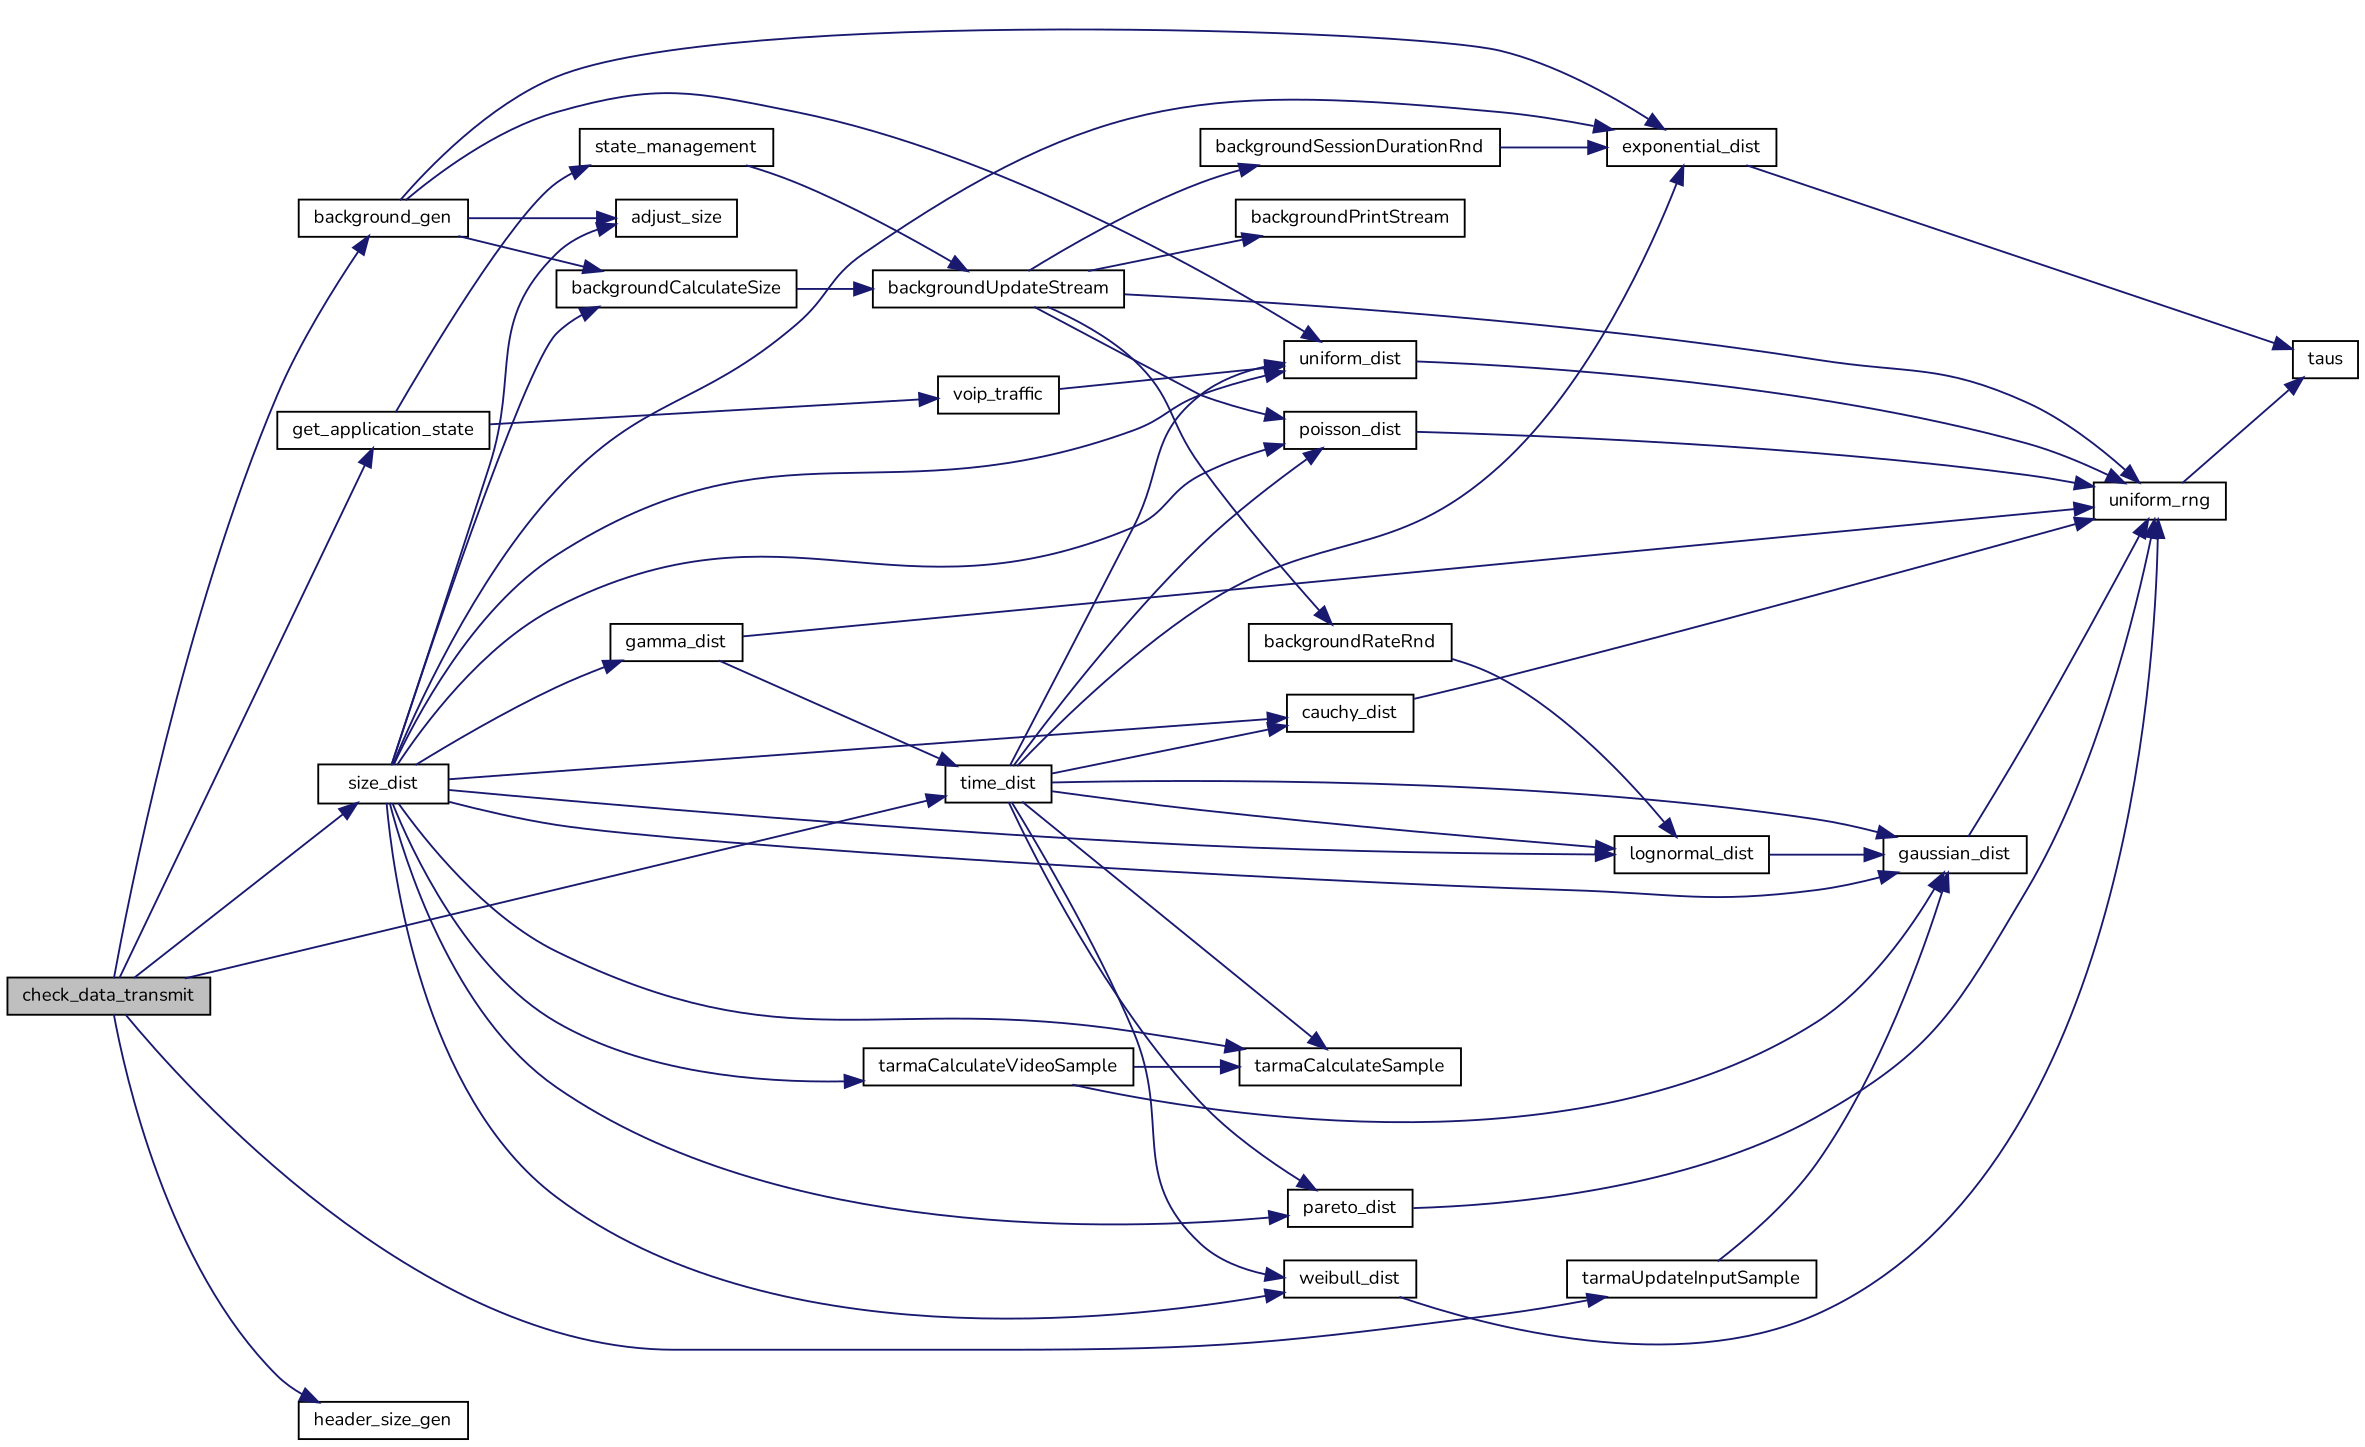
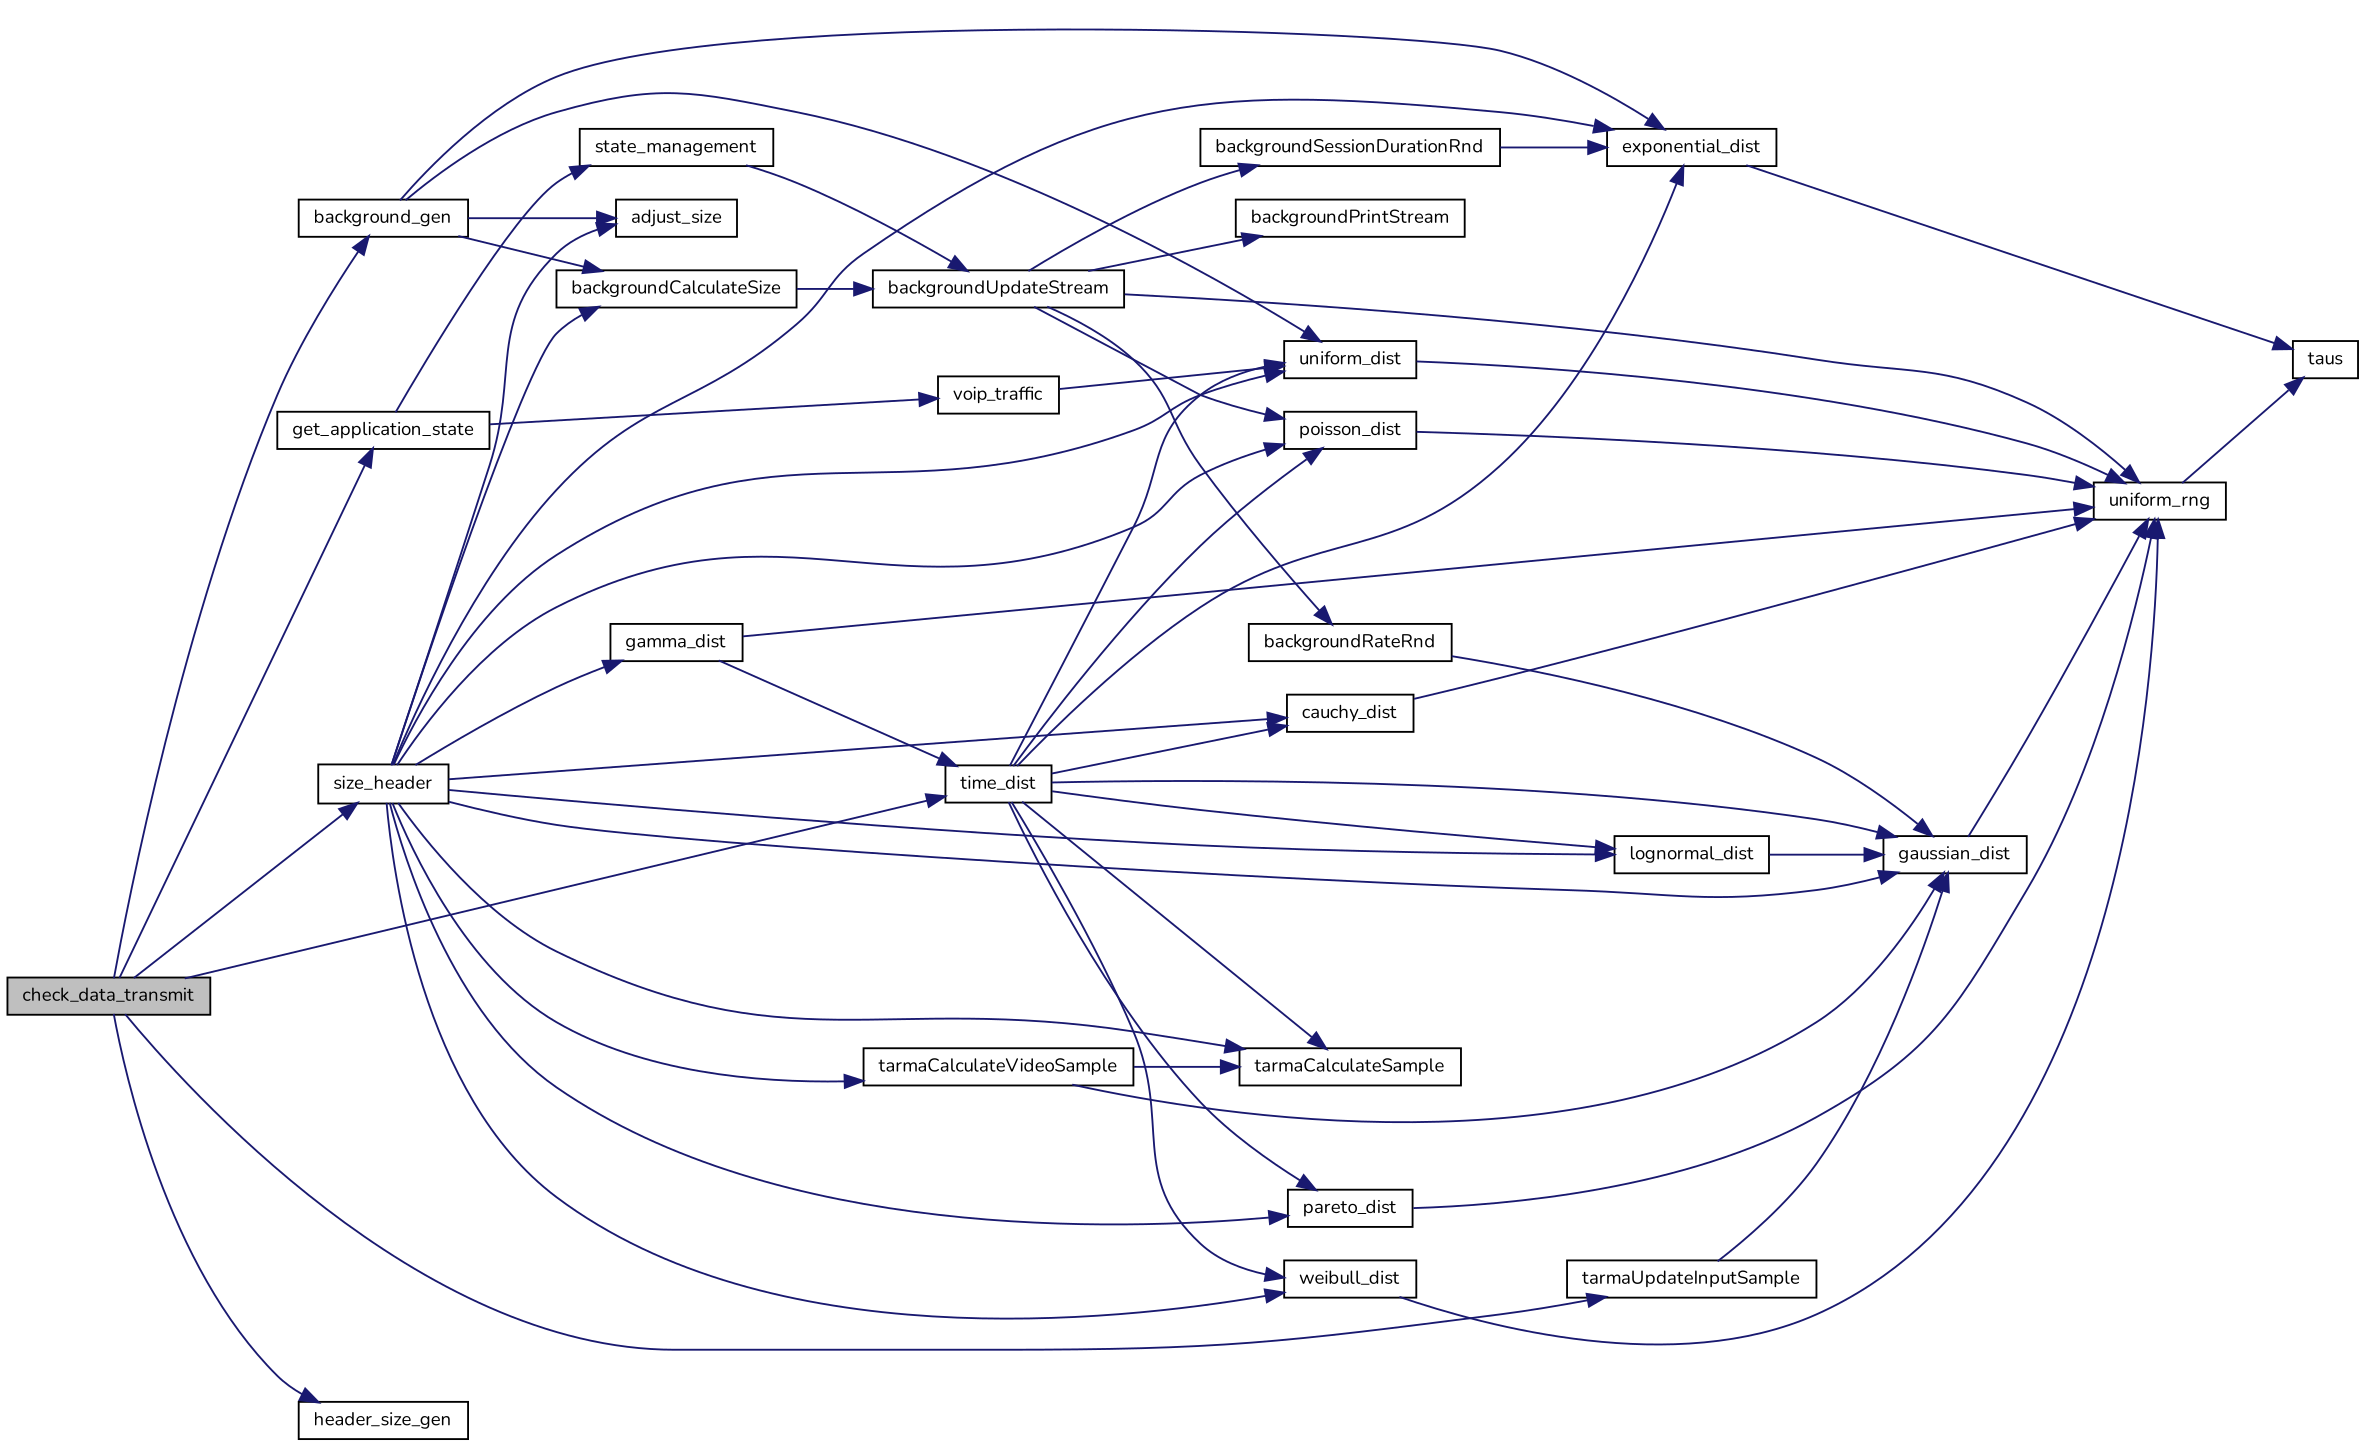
  digraph {
    fontname=Nunito
    rankdir=LR
    node [color=black fillcolor=white fontname=Nunito fontsize=10 shape=record style=filled]
    edge [color=midnightblue fontname=Nunito fontsize=10 labelfontname=Helvetica labelfontsize=10 style=solid]
    n1 [fillcolor=grey75 fontcolor=black height=0.2 label=check_data_transmit width=0.4]
    n2 [height=0.2 label=background_gen width=0.4]
    n3 [height=0.2 label=get_application_state width=0.4]
    n4 [height=0.2 label=header_size_gen width=0.4]
-   n5 [height=0.2 label=size_dist width=0.4]
+   n5 [height=0.2 label=size_header width=0.4]
    n6 [height=0.2 label=tarmaUpdateInputSample width=0.4]
    n7 [height=0.2 label=time_dist width=0.4]
    n8 [height=0.2 label=adjust_size width=0.4]
    n9 [height=0.2 label=backgroundCalculateSize width=0.4]
    n10 [height=0.2 label=exponential_dist width=0.4]
    n11 [height=0.2 label=uniform_dist width=0.4]
    n12 [height=0.2 label=state_management width=0.4]
    n13 [height=0.2 label=voip_traffic width=0.4]
    n14 [height=0.2 label=poisson_dist width=0.4]
    n15 [height=0.2 label=lognormal_dist width=0.4]
    n16 [height=0.2 label=gaussian_dist width=0.4]
    n17 [height=0.2 label=cauchy_dist width=0.4]
    n18 [height=0.2 label=gamma_dist width=0.4]
    n19 [height=0.2 label=pareto_dist width=0.4]
    n20 [height=0.2 label=tarmaCalculateSample width=0.4]
    n21 [height=0.2 label=tarmaCalculateVideoSample width=0.4]
    n22 [height=0.2 label=weibull_dist width=0.4]
    n23 [height=0.2 label=backgroundUpdateStream width=0.4]
    n24 [height=0.2 label=taus width=0.4]
    n25 [height=0.2 label=uniform_rng width=0.4]
    n26 [height=0.2 label=backgroundPrintStream width=0.4]
    n27 [height=0.2 label=backgroundRateRnd width=0.4]
    n28 [height=0.2 label=backgroundSessionDurationRnd width=0.4]
    n1 -> n2
    n1 -> n3
    n1 -> n4
    n1 -> n5
    n1 -> n6
    n1 -> n7
    n2 -> n8
    n2 -> n9
    n2 -> n10
    n2 -> n11
    n3 -> n12
    n3 -> n13
    n5 -> n8
    n5 -> n9
    n5 -> n10
    n5 -> n11
    n5 -> n14
    n5 -> n15
    n5 -> n16
    n5 -> n17
    n5 -> n18
    n5 -> n19
    n5 -> n20
    n5 -> n21
    n5 -> n22
    n6 -> n16
    n7 -> n10
    n7 -> n11
    n7 -> n14
    n7 -> n15
    n7 -> n16
    n7 -> n17
    n7 -> n19
    n7 -> n20
    n7 -> n22
    n9 -> n23
    n10 -> n24
    n11 -> n25
    n12 -> n23
    n13 -> n11
    n14 -> n25
    n15 -> n16
    n16 -> n25
    n17 -> n25
    n18 -> n7
    n18 -> n25
    n19 -> n25
    n21 -> n16
    n21 -> n20
    n22 -> n25
    n23 -> n14
    n23 -> n25
    n23 -> n26
    n23 -> n27
    n23 -> n28
    n25 -> n24
-   n27 -> n15
+   n27 -> n16
    n28 -> n10
  }
